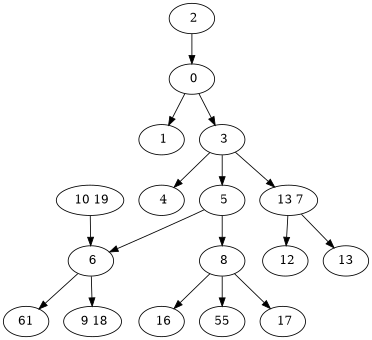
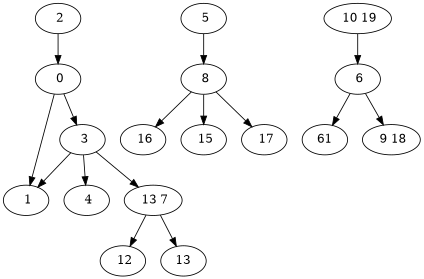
  digraph {
    " 0"
    " 1"
    " 3"
    " 2"
    " 4"
    " 5"
    " 13 7"
    " 8"
    " 6"
    " 16"
-   " 15" [label=55]
+   " 15"
    " 17"
    n13 [label=61]
    " 9 18"
    " 12"
    n16 [label=13]
    " 10 19"
    " 0" -> " 1"
    " 0" -> " 3"
    " 3" -> " 4"
-   " 3" -> " 5"
+   " 3" -> " 1"
    " 3" -> " 13 7"
    " 2" -> " 0"
    " 5" -> " 8"
-   " 5" -> " 6"
    " 13 7" -> " 12"
    " 13 7" -> n16
    " 8" -> " 16"
    " 8" -> " 15"
    " 8" -> " 17"
    " 6" -> n13
    " 6" -> " 9 18"
    " 10 19" -> " 6"
  }
